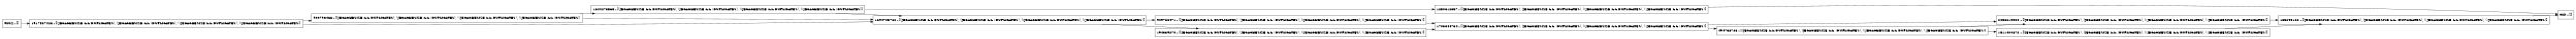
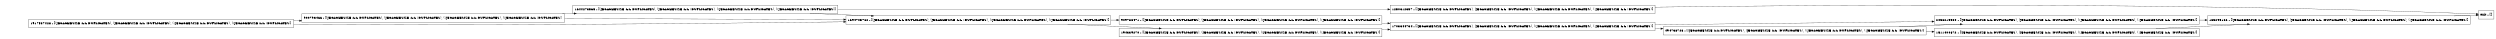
  digraph {
    rankdir=LR
    node [shape=record]
    n1 [label="909783471 - [(JECACHESIZE && DUPLICATES), (JECACHESIZE && !DUPLICATES), (!JECACHESIZE && DUPLICATES), (!JECACHESIZE && !DUPLICATES)]"]
    n2 [label="1703344734 - [(JECACHESIZE && DUPLICATES), (JECACHESIZE && !DUPLICATES), (!JECACHESIZE && DUPLICATES), (!JECACHESIZE && !DUPLICATES)]"]
    n3 [label="900793466 - [(JECACHESIZE && DUPLICATES), (JECACHESIZE && !DUPLICATES), (!JECACHESIZE && DUPLICATES), (!JECACHESIZE && !DUPLICATES)]"]
    n4 [label="1694705762 - [(JECACHESIZE && DUPLICATES), (JECACHESIZE && !DUPLICATES), (!JECACHESIZE && DUPLICATES), (!JECACHESIZE && !DUPLICATES)]"]
    n5 [label="1644273565 - [(JECACHESIZE && DUPLICATES), (JECACHESIZE && !DUPLICATES), (!JECACHESIZE && DUPLICATES), (!JECACHESIZE && !DUPLICATES)]"]
    n6 [label="194339270 - [(JECACHESIZE && DUPLICATES), (JECACHESIZE && !DUPLICATES), (!JECACHESIZE && DUPLICATES), (!JECACHESIZE && !DUPLICATES)]"]
-   n7 [label="entry - []"]
    n8 [label="1917537428 - [(JECACHESIZE && DUPLICATES), (JECACHESIZE && !DUPLICATES), (!JECACHESIZE && DUPLICATES), (!JECACHESIZE && !DUPLICATES)]"]
    n9 [label="exit - []"]
    n10 [label="2058215530 - [(JECACHESIZE && DUPLICATES), (JECACHESIZE && !DUPLICATES), (!JECACHESIZE && DUPLICATES), (!JECACHESIZE && !DUPLICATES)]"]
    n11 [label="135295166 - [(JECACHESIZE && DUPLICATES), (JECACHESIZE && !DUPLICATES), (!JECACHESIZE && DUPLICATES), (!JECACHESIZE && !DUPLICATES)]"]
    n12 [label="1511400872 - [(JECACHESIZE && DUPLICATES), (JECACHESIZE && !DUPLICATES), (!JECACHESIZE && DUPLICATES), (!JECACHESIZE && !DUPLICATES)]"]
    n13 [label="494738723 - [(JECACHESIZE && DUPLICATES), (JECACHESIZE && !DUPLICATES), (!JECACHESIZE && DUPLICATES), (!JECACHESIZE && !DUPLICATES)]"]
    n14 [label="1250312357 - [(JECACHESIZE && DUPLICATES), (JECACHESIZE && !DUPLICATES), (!JECACHESIZE && DUPLICATES), (!JECACHESIZE && !DUPLICATES)]"]
    n1 -> n2
    n2 -> n10
    n2 -> n13
    n3 -> n4
    n3 -> n5
    n4 -> n1
    n4 -> n6
    n5 -> n4
    n5 -> n14
    n6 -> n2
-   n7 -> n8
    n8 -> n3
    n8 -> n4
    n10 -> n11
    n11 -> n9
    n12 -> n11
    n13 -> n10
    n13 -> n12
    n14 -> n9
  }
